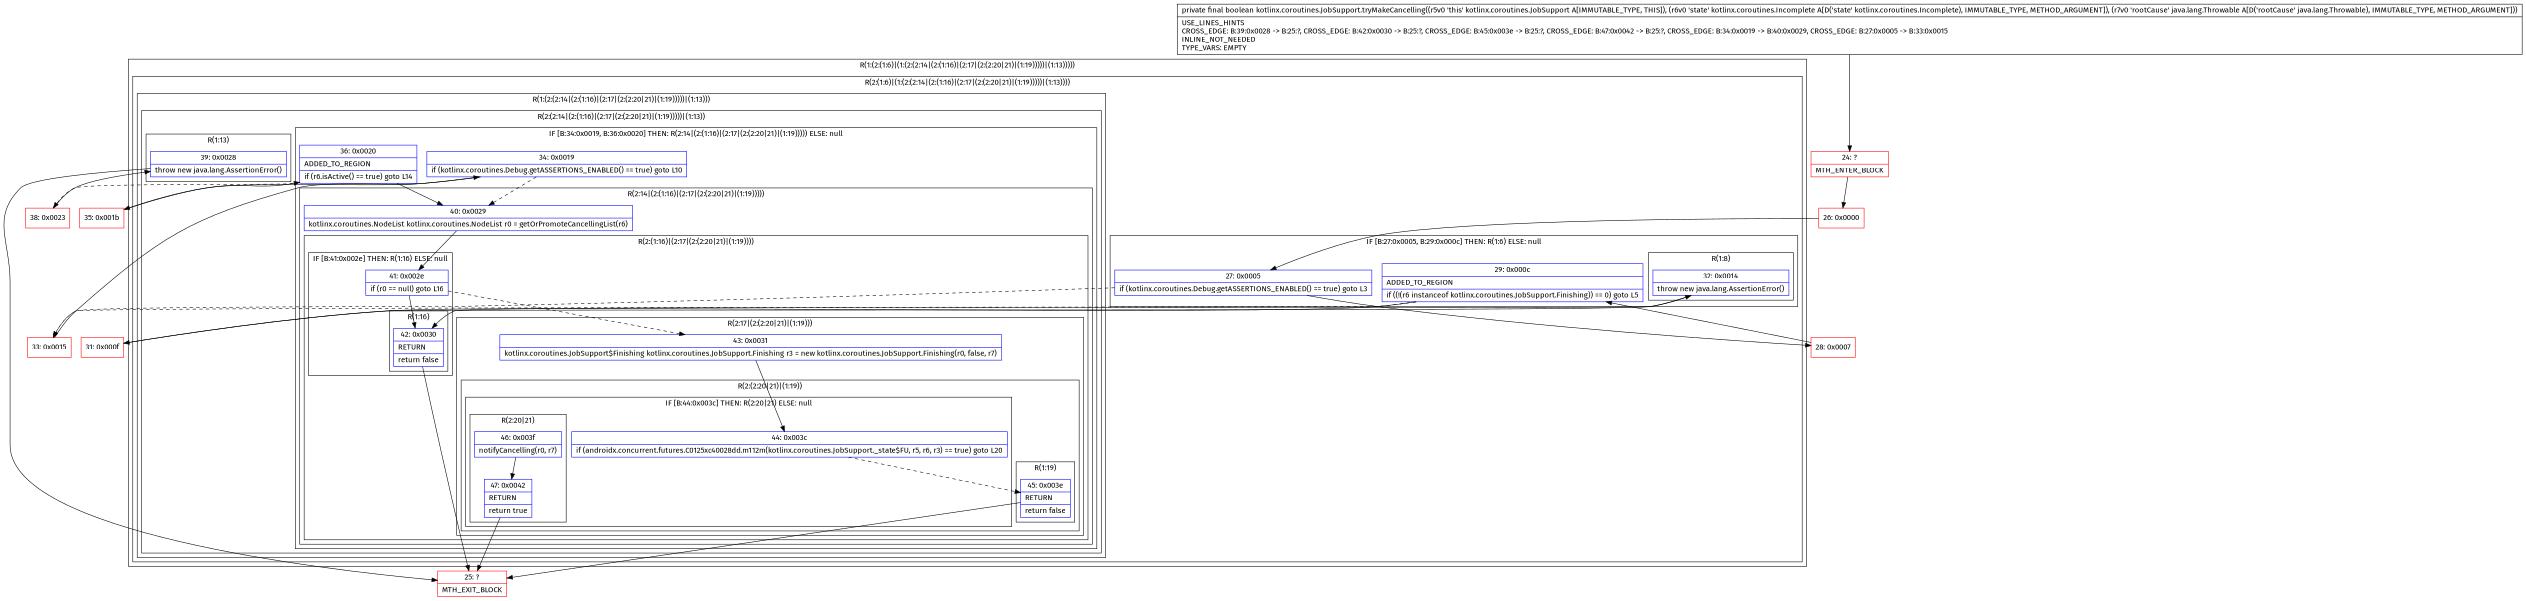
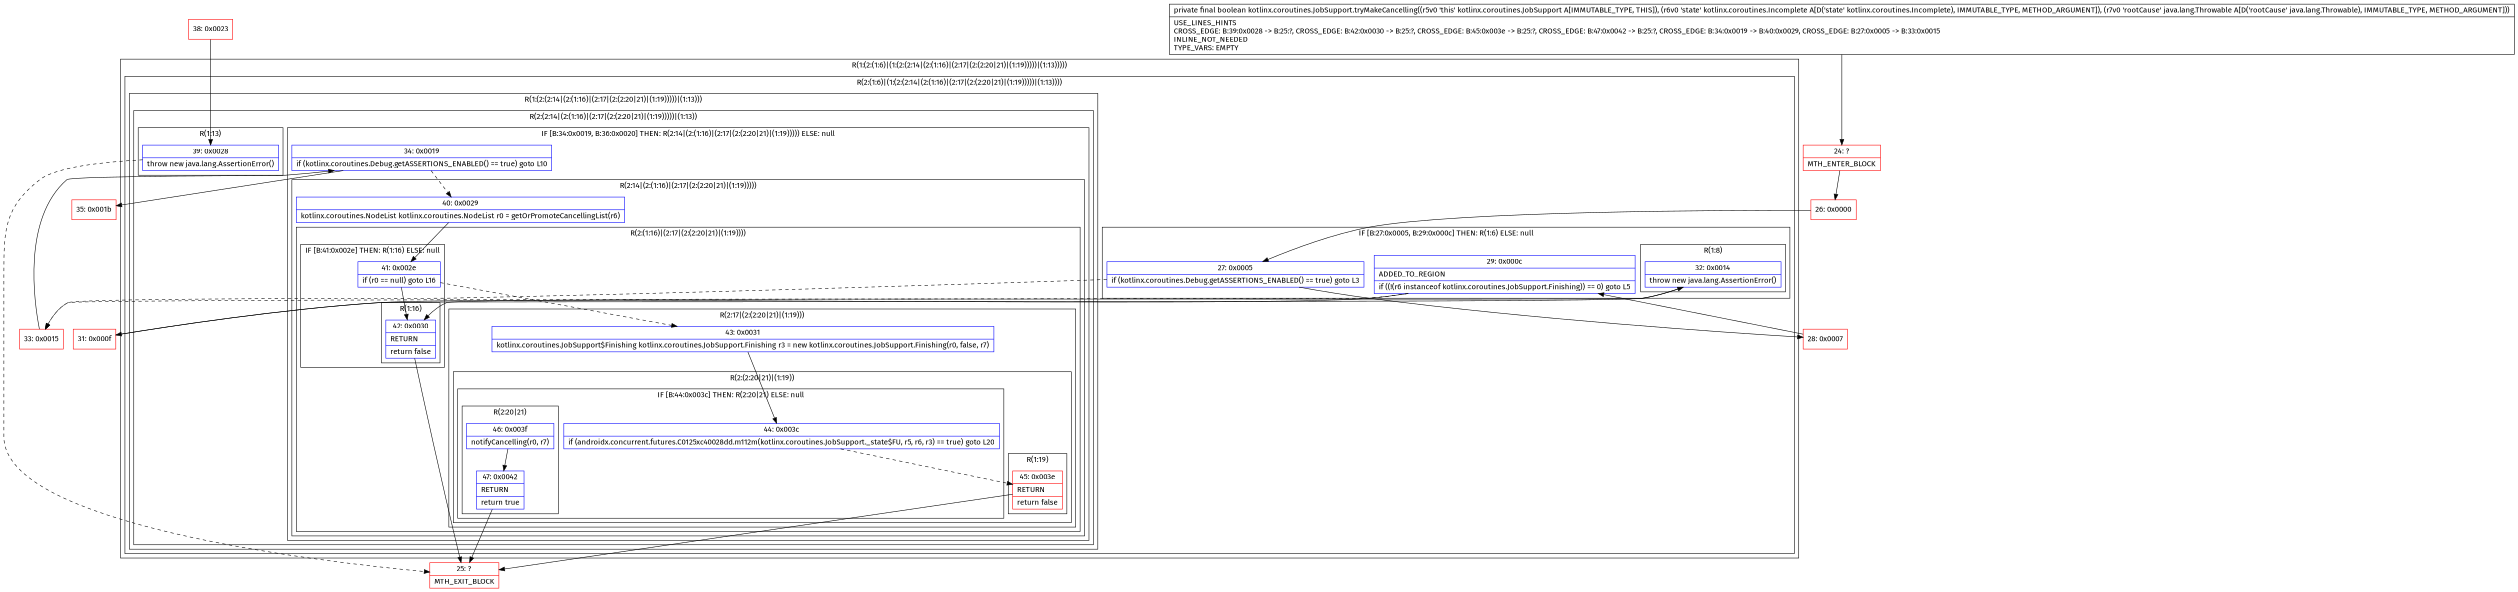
  digraph {
    fontname="Fira Sans"
    node [color=blue fontname="Fira Sans" shape=record]
    edge [fontname="Fira Sans"]
    n1 [label="{32\:\ 0x0014|throw new java.lang.AssertionError()\l}"]
    n2 [label="{27\:\ 0x0005|if (kotlinx.coroutines.Debug.getASSERTIONS_ENABLED() == true) goto L3\l}"]
    n3 [label="{29\:\ 0x000c|ADDED_TO_REGION\l|if ((!(r6 instanceof kotlinx.coroutines.JobSupport.Finishing)) == 0) goto L5\l}"]
    n4 [label="{42\:\ 0x0030|RETURN\l|return false\l}"]
    n5 [label="{41\:\ 0x002e|if (r0 == null) goto L16\l}"]
    n6 [label="{46\:\ 0x003f|notifyCancelling(r0, r7)\l}"]
    n7 [label="{47\:\ 0x0042|RETURN\l|return true\l}"]
    n8 [label="{44\:\ 0x003c|if (androidx.concurrent.futures.C0125xc40028dd.m112m(kotlinx.coroutines.JobSupport._state$FU, r5, r6, r3) == true) goto L20\l}"]
-   n9 [label="{45\:\ 0x003e|RETURN\l|return false\l}"]
+   n9 [color=red label="{45\:\ 0x003e|RETURN\l|return false\l}"]
    n10 [label="{43\:\ 0x0031|kotlinx.coroutines.JobSupport$Finishing kotlinx.coroutines.JobSupport.Finishing r3 = new kotlinx.coroutines.JobSupport.Finishing(r0, false, r7)\l}"]
    n11 [label="{40\:\ 0x0029|kotlinx.coroutines.NodeList kotlinx.coroutines.NodeList r0 = getOrPromoteCancellingList(r6)\l}"]
    n12 [label="{34\:\ 0x0019|if (kotlinx.coroutines.Debug.getASSERTIONS_ENABLED() == true) goto L10\l}"]
-   n13 [label="{36\:\ 0x0020|ADDED_TO_REGION\l|if (r6.isActive() == true) goto L14\l}"]
    n14 [label="{39\:\ 0x0028|throw new java.lang.AssertionError()\l}"]
    n15 [color=red label="{28\:\ 0x0007}"]
    n16 [color=red label="{33\:\ 0x0015}"]
    n17 [color=red label="{31\:\ 0x000f}"]
    n18 [color=red label="{25\:\ ?|MTH_EXIT_BLOCK\l}"]
    n19 [color=red label="{35\:\ 0x001b}"]
    n20 [color=red label="{38\:\ 0x0023}"]
    n21 [color=red label="{24\:\ ?|MTH_ENTER_BLOCK\l}"]
    n22 [color=red label="{26\:\ 0x0000}"]
    n23 [label="{private final boolean kotlinx.coroutines.JobSupport.tryMakeCancelling((r5v0 'this' kotlinx.coroutines.JobSupport A[IMMUTABLE_TYPE, THIS]), (r6v0 'state' kotlinx.coroutines.Incomplete A[D('state' kotlinx.coroutines.Incomplete), IMMUTABLE_TYPE, METHOD_ARGUMENT]), (r7v0 'rootCause' java.lang.Throwable A[D('rootCause' java.lang.Throwable), IMMUTABLE_TYPE, METHOD_ARGUMENT]))  | USE_LINES_HINTS\lCROSS_EDGE: B:39:0x0028 \-\> B:25:?, CROSS_EDGE: B:42:0x0030 \-\> B:25:?, CROSS_EDGE: B:45:0x003e \-\> B:25:?, CROSS_EDGE: B:47:0x0042 \-\> B:25:?, CROSS_EDGE: B:34:0x0019 \-\> B:40:0x0029, CROSS_EDGE: B:27:0x0005 \-\> B:33:0x0015\lINLINE_NOT_NEEDED\lTYPE_VARS: EMPTY\l}" color=""]
    subgraph cluster_1 {
      label="R(1:(2:(1:6)|(1:(2:(2:14|(2:(1:16)|(2:17|(2:(2:20|21)|(1:19)))))|(1:13)))))"
      subgraph cluster_2 {
        label="R(2:(1:6)|(1:(2:(2:14|(2:(1:16)|(2:17|(2:(2:20|21)|(1:19)))))|(1:13))))"
        subgraph cluster_3 {
          label="IF [B:27:0x0005, B:29:0x000c] THEN: R(1:6) ELSE: null"
          n2
          n3
          subgraph cluster_4 {
            label="R(1:8)"
            n1
          }
        }
        subgraph cluster_5 {
          label="R(1:(2:(2:14|(2:(1:16)|(2:17|(2:(2:20|21)|(1:19)))))|(1:13)))"
          subgraph cluster_6 {
            label="R(2:(2:14|(2:(1:16)|(2:17|(2:(2:20|21)|(1:19)))))|(1:13))"
            subgraph cluster_7 {
              label="IF [B:34:0x0019, B:36:0x0020] THEN: R(2:14|(2:(1:16)|(2:17|(2:(2:20|21)|(1:19))))) ELSE: null"
              n12
-             n13
              subgraph cluster_8 {
                label="R(2:14|(2:(1:16)|(2:17|(2:(2:20|21)|(1:19)))))"
                n11
                subgraph cluster_9 {
                  label="R(2:(1:16)|(2:17|(2:(2:20|21)|(1:19))))"
                  subgraph cluster_10 {
                    label="IF [B:41:0x002e] THEN: R(1:16) ELSE: null"
                    n5
                    subgraph cluster_11 {
                      label="R(1:16)"
                      n4
                    }
                  }
                  subgraph cluster_12 {
                    label="R(2:17|(2:(2:20|21)|(1:19)))"
                    n10
                    subgraph cluster_13 {
                      label="R(2:(2:20|21)|(1:19))"
                      subgraph cluster_14 {
                        label="IF [B:44:0x003c] THEN: R(2:20|21) ELSE: null"
                        n8
                        subgraph cluster_15 {
                          label="R(2:20|21)"
                          n6
                          n7
                        }
                      }
                      subgraph cluster_16 {
                        label="R(1:19)"
                        n9
                      }
                    }
                  }
                }
              }
            }
            subgraph cluster_17 {
              label="R(1:13)"
              n14
            }
          }
        }
      }
    }
    n1 -> n4
    n2 -> n15
    n2 -> n16 [style=dashed]
    n3 -> n16 [style=dashed]
    n3 -> n17
    n4 -> n18
    n5 -> n4
    n5 -> n10 [style=dashed]
    n6 -> n7
    n7 -> n18
    n8 -> n9 [style=dashed]
    n9 -> n18
    n10 -> n8
    n11 -> n5
    n12 -> n11 [style=dashed]
    n12 -> n19
-   n13 -> n11
-   n13 -> n20 [style=dashed]
-   n14 -> n18
+   n14 -> n18 [style=dashed]
    n15 -> n3
    n16 -> n12
    n17 -> n1
-   n19 -> n13
    n20 -> n14
    n21 -> n22
    n22 -> n2
    n23 -> n21
  }
